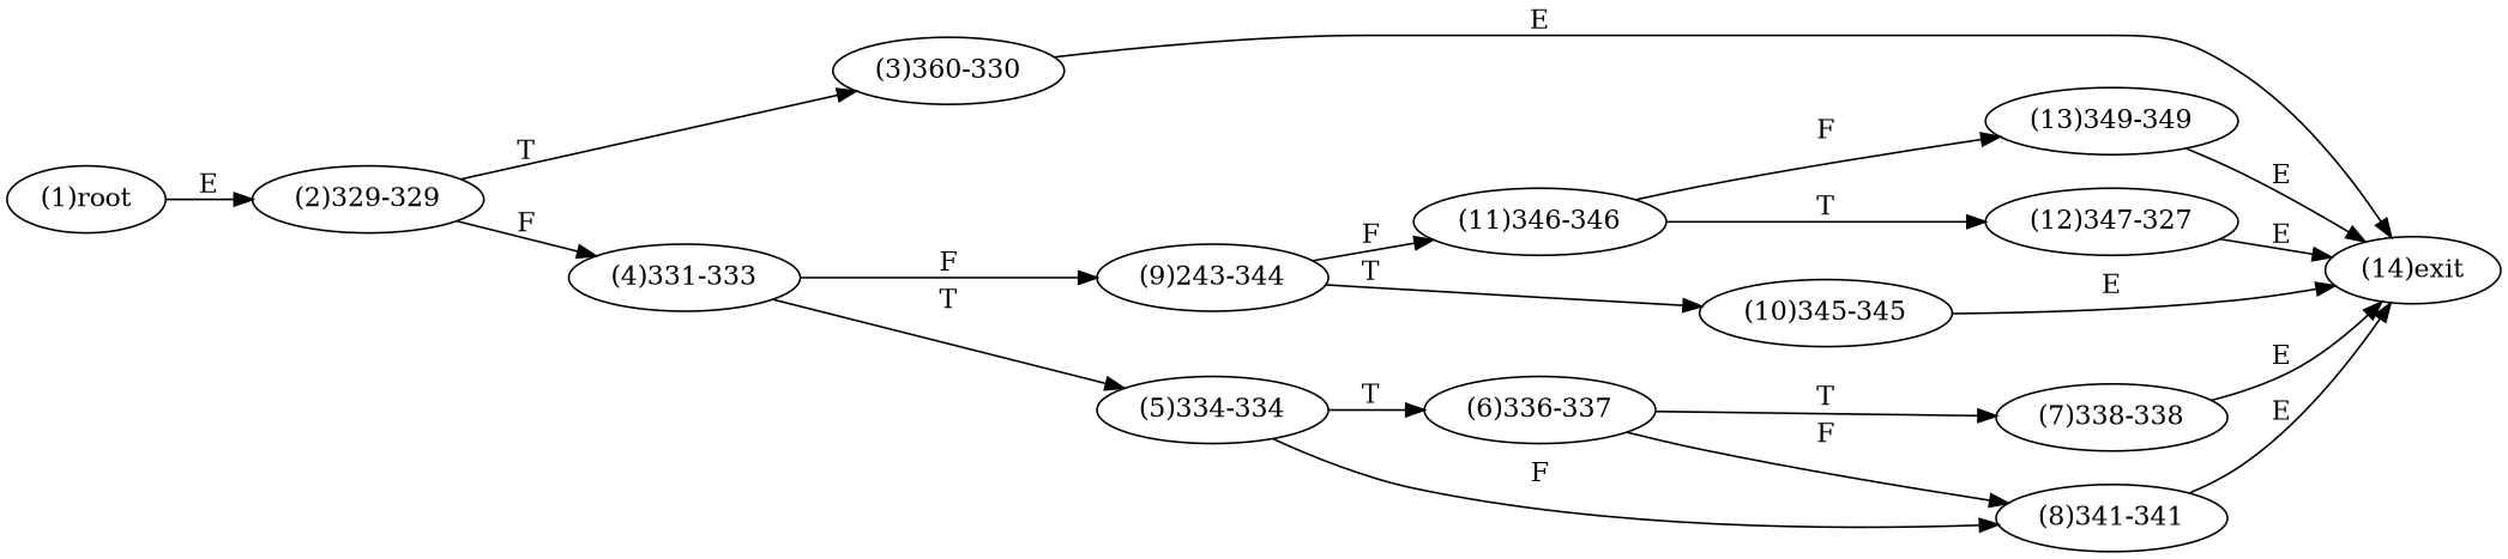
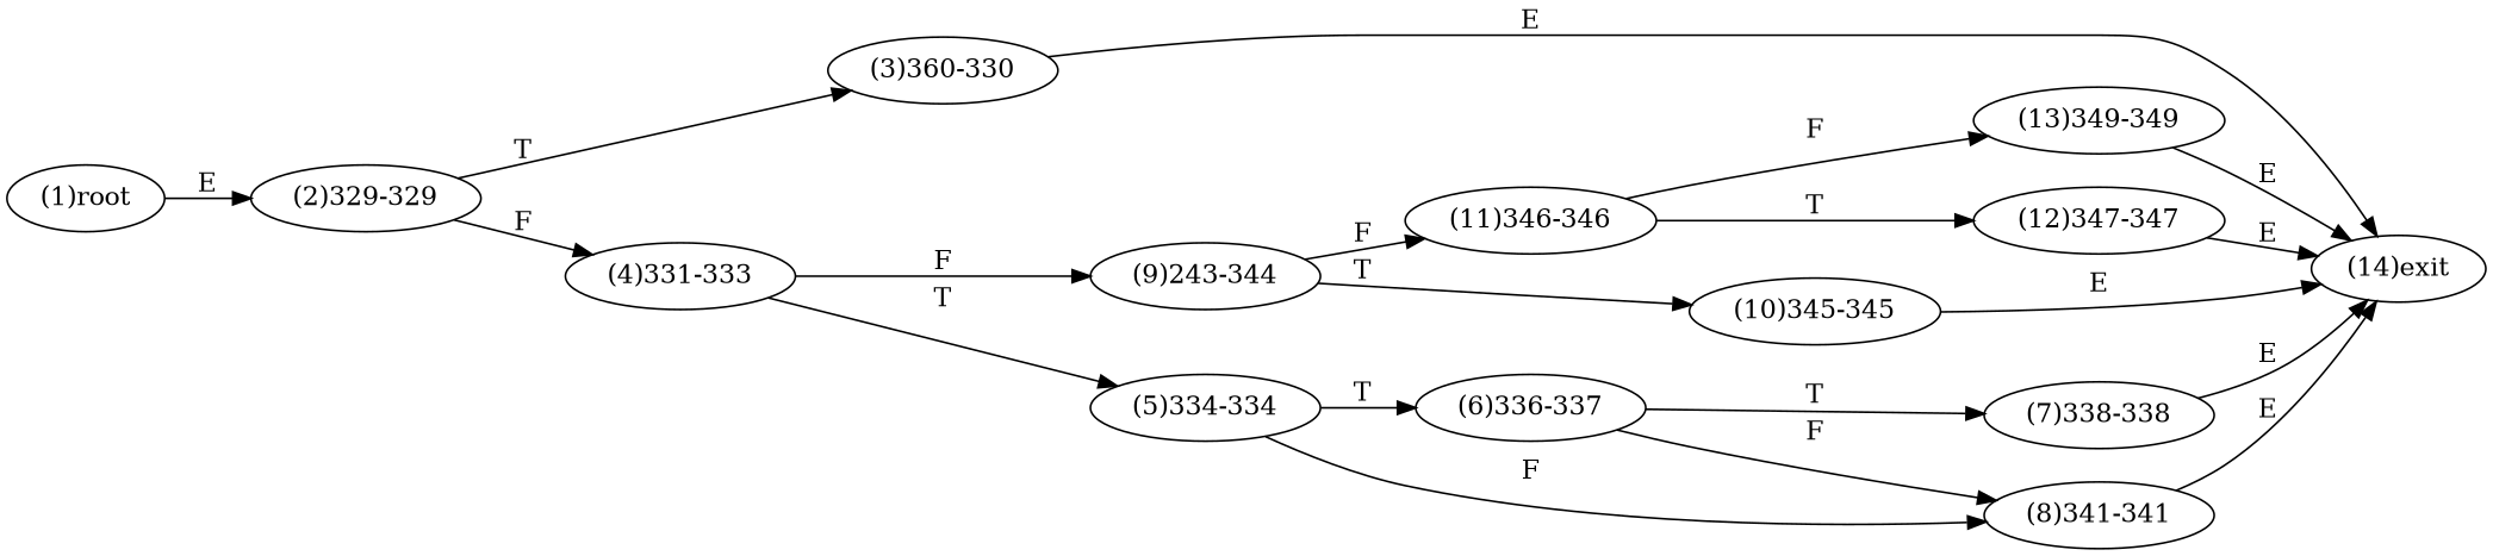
  digraph {
    rankdir=LR
    n1 [label="(1)root"]
    n2 [label="(2)329-329"]
    n3 [label="(3)360-330"]
    n4 [label="(4)331-333"]
    n5 [label="(14)exit"]
    n6 [label="(5)334-334"]
    n7 [label="(9)243-344"]
    n8 [label="(6)336-337"]
    n9 [label="(8)341-341"]
    n10 [label="(10)345-345"]
    n11 [label="(11)346-346"]
    n12 [label="(7)338-338"]
-   n13 [label="(12)347-327"]
+   n13 [label="(12)347-347"]
    n14 [label="(13)349-349"]
    n1 -> n2 [label=E]
    n2 -> n3 [label=T]
    n2 -> n4 [label=F]
    n3 -> n5 [label=E]
    n4 -> n6 [label=T]
    n4 -> n7 [label=F]
    n6 -> n8 [label=T]
    n6 -> n9 [label=F]
    n7 -> n10 [label=T]
    n7 -> n11 [label=F]
    n8 -> n9 [label=F]
    n8 -> n12 [label=T]
    n9 -> n5 [label=E]
    n10 -> n5 [label=E]
    n11 -> n13 [label=T]
    n11 -> n14 [label=F]
    n12 -> n5 [label=E]
    n13 -> n5 [label=E]
    n14 -> n5 [label=E]
  }
